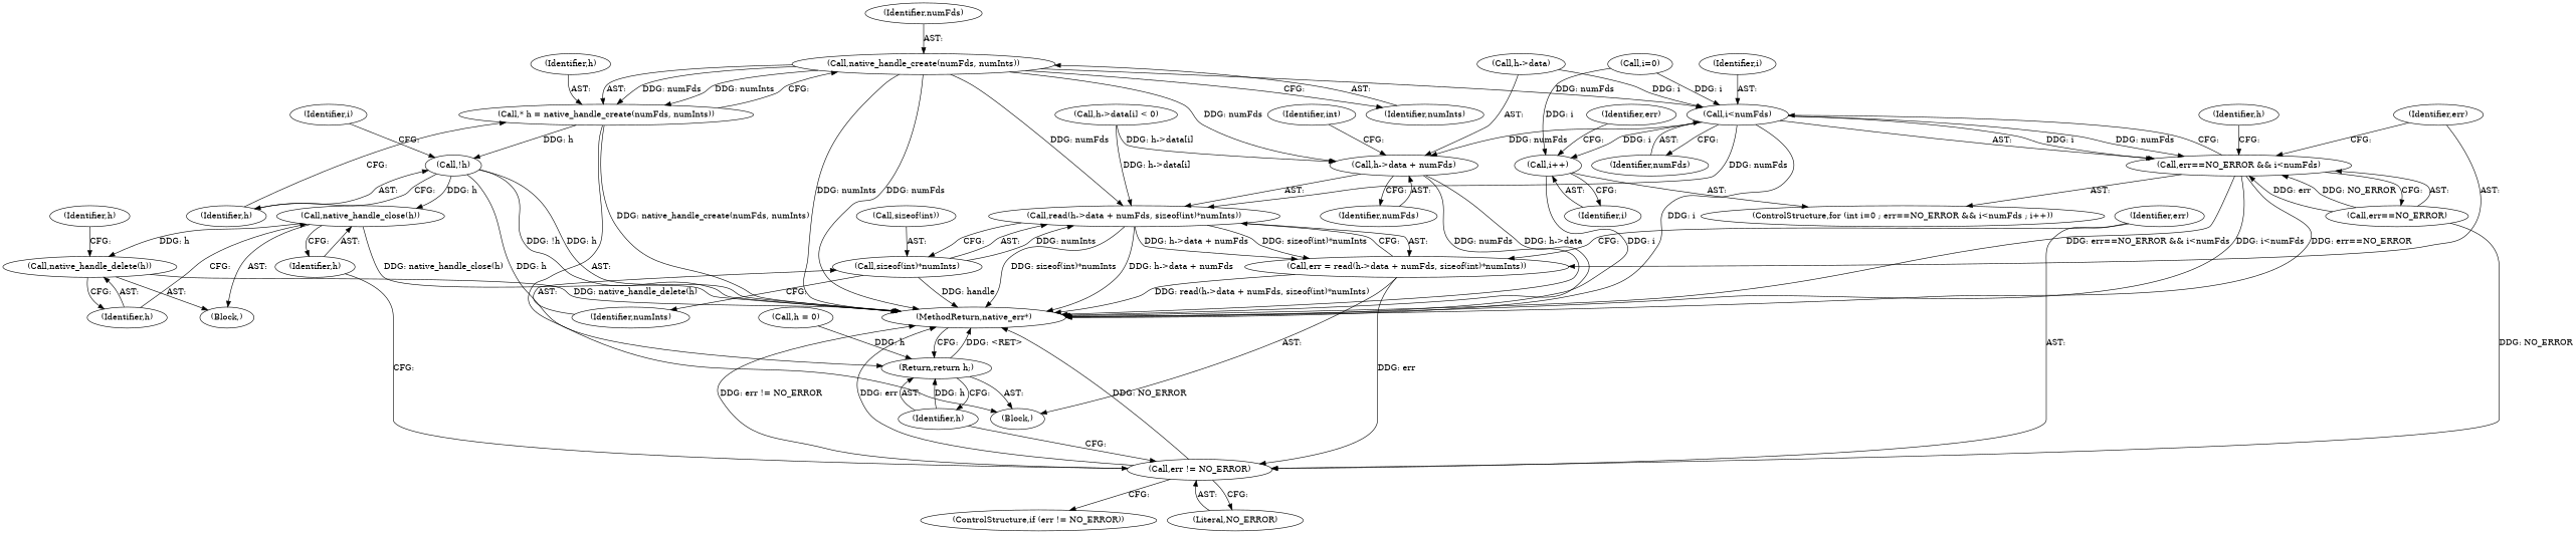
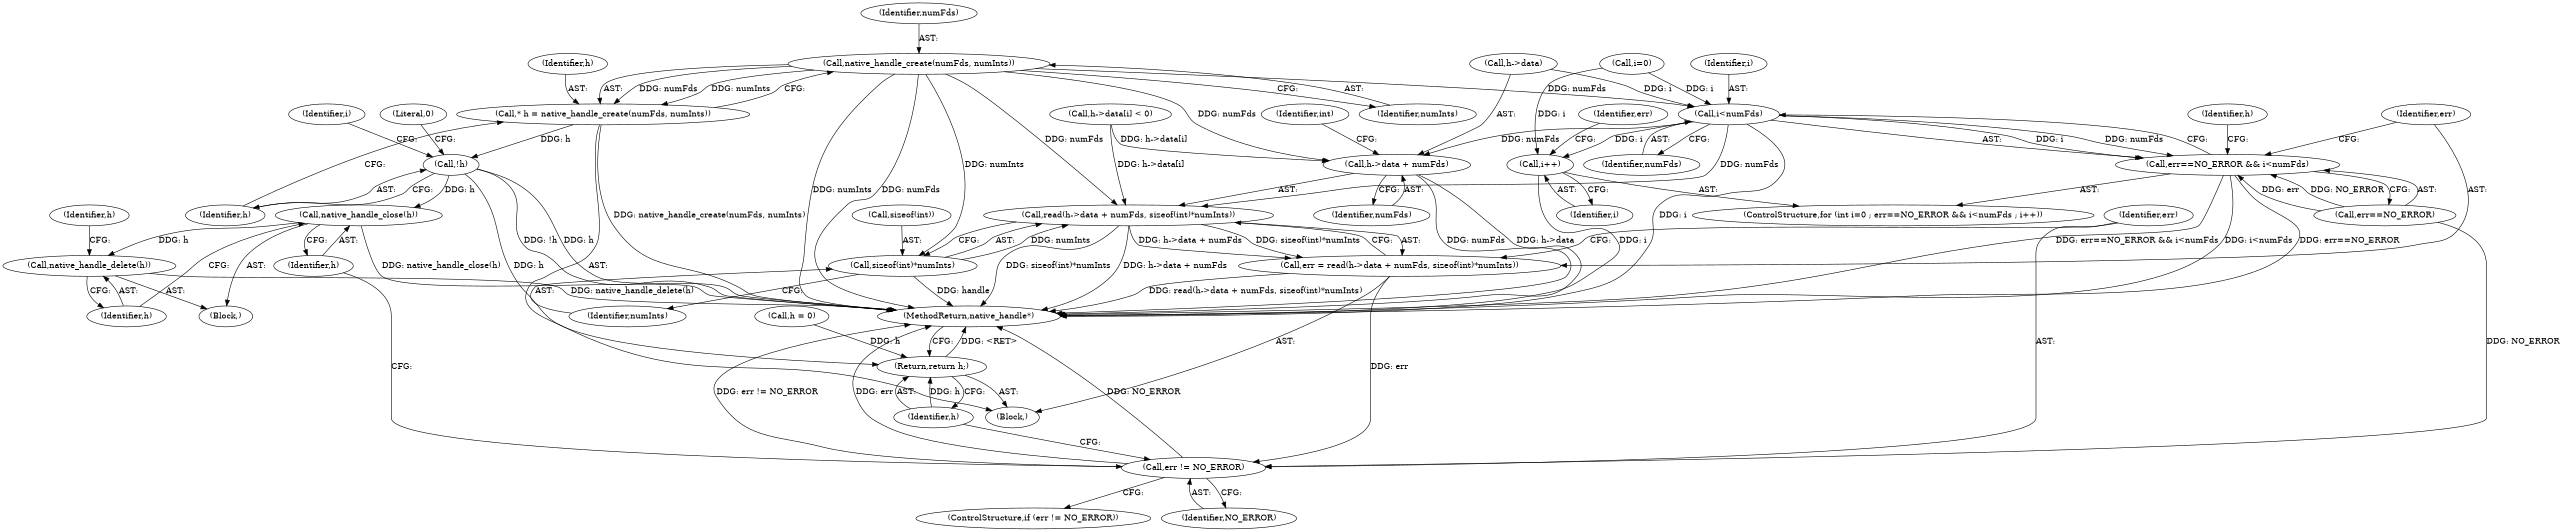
  digraph {
    n1 [label="(Call,native_handle_create(numFds, numInts))"]
    n2 [label="(Call,* h = native_handle_create(numFds, numInts))"]
    n3 [label="(Call,i<numFds)"]
    n4 [label="(Call,read(h->data + numFds, sizeof(int)*numInts))"]
    n5 [label="(Call,h->data + numFds)"]
    n6 [label="(Call,sizeof(int)*numInts)"]
-   n7 [label="(MethodReturn,native_err*)"]
+   n7 [label="(MethodReturn,native_handle*)"]
    n8 [label="(Identifier,numInts)"]
    n9 [label="(Call,!h)"]
    n10 [label="(Block,)"]
    n11 [label="(Call,err==NO_ERROR && i<numFds)"]
    n12 [label="(Call,i++)"]
    n13 [label="(Identifier,numFds)"]
    n14 [label="(Call,err = read(h->data + numFds, sizeof(int)*numInts))"]
    n15 [label="(Identifier,numFds)"]
    n16 [label="(Identifier,numInts)"]
    n17 [label="(Return,return h;)"]
    n18 [label="(Call,native_handle_close(h))"]
    n19 [label="(Identifier,h)"]
    n20 [label="(Call,native_handle_delete(h))"]
    n21 [label="(Block,)"]
    n22 [label="(Identifier,h)"]
    n23 [label="(Identifier,h)"]
    n24 [label="(Identifier,h)"]
    n25 [label="(Call,err != NO_ERROR)"]
    n26 [label="(ControlStructure,for (int i=0 ; err==NO_ERROR && i<numFds ; i++))"]
    n27 [label="(Call,err==NO_ERROR)"]
    n28 [label="(Identifier,i)"]
    n29 [label="(ControlStructure,if (err != NO_ERROR))"]
-   n30 [label="(Literal,NO_ERROR)"]
+   n30 [label="(Identifier,NO_ERROR)"]
    n31 [label="(Identifier,i)"]
    n32 [label="(Identifier,int)"]
    n33 [label="(Identifier,h)"]
    n34 [label="(Identifier,i)"]
    n35 [label="(Call,h->data[i] < 0)"]
    n36 [label="(Identifier,h)"]
    n37 [label="(Call,i=0)"]
    n38 [label="(Identifier,err)"]
    n39 [label="(Identifier,err)"]
    n40 [label="(Call,h->data)"]
+   n41 [label="(Literal,0)"]
    n42 [label="(Identifier,numFds)"]
    n43 [label="(Call,sizeof(int))"]
    n44 [label="(Identifier,h)"]
    n45 [label="(Identifier,err)"]
    n46 [label="(Call,h = 0)"]
    n1 -> n2 [label="AST: "]
    n1 -> n2 [label="DDG: numFds"]
    n1 -> n2 [label="DDG: numInts"]
    n1 -> n3 [label="DDG: numFds"]
    n1 -> n4 [label="DDG: numFds"]
    n1 -> n5 [label="DDG: numFds"]
+   n1 -> n6 [label="DDG: numInts"]
    n1 -> n7 [label="DDG: numInts"]
    n1 -> n7 [label="DDG: numFds"]
    n1 -> n8 [label="CFG: "]
    n2 -> n1 [label="CFG: "]
    n2 -> n7 [label="DDG: native_handle_create(numFds, numInts)"]
    n2 -> n9 [label="DDG: h"]
    n2 -> n10 [label="AST: "]
    n3 -> n4 [label="DDG: numFds"]
    n3 -> n5 [label="DDG: numFds"]
    n3 -> n7 [label="DDG: i"]
    n3 -> n11 [label="AST: "]
    n3 -> n11 [label="DDG: i"]
    n3 -> n11 [label="DDG: numFds"]
    n3 -> n12 [label="DDG: i"]
    n3 -> n13 [label="CFG: "]
    n4 -> n6 [label="CFG: "]
    n4 -> n7 [label="DDG: sizeof(int)*numInts"]
    n4 -> n7 [label="DDG: h->data + numFds"]
    n4 -> n14 [label="AST: "]
    n4 -> n14 [label="DDG: h->data + numFds"]
    n4 -> n14 [label="DDG: sizeof(int)*numInts"]
    n5 -> n4 [label="AST: "]
    n5 -> n7 [label="DDG: numFds"]
    n5 -> n7 [label="DDG: h->data"]
    n5 -> n15 [label="CFG: "]
    n6 -> n4 [label="AST: "]
    n6 -> n4 [label="DDG: numInts"]
    n6 -> n7 [label="DDG: handle"]
    n6 -> n16 [label="CFG: "]
    n7 -> n17 [label="CFG: "]
    n8 -> n1 [label="AST: "]
    n9 -> n7 [label="DDG: !h"]
    n9 -> n7 [label="DDG: h"]
    n9 -> n17 [label="DDG: h"]
    n9 -> n18 [label="DDG: h"]
    n9 -> n19 [label="CFG: "]
    n11 -> n3 [label="CFG: "]
    n11 -> n7 [label="DDG: err==NO_ERROR && i<numFds"]
    n11 -> n7 [label="DDG: i<numFds"]
    n11 -> n7 [label="DDG: err==NO_ERROR"]
    n11 -> n26 [label="AST: "]
    n11 -> n27 [label="CFG: "]
    n12 -> n7 [label="DDG: i"]
    n12 -> n26 [label="AST: "]
    n12 -> n28 [label="CFG: "]
    n13 -> n3 [label="AST: "]
    n14 -> n4 [label="CFG: "]
    n14 -> n7 [label="DDG: read(h->data + numFds, sizeof(int)*numInts)"]
    n14 -> n10 [label="AST: "]
    n14 -> n25 [label="DDG: err"]
    n15 -> n5 [label="AST: "]
    n16 -> n6 [label="AST: "]
    n17 -> n7 [label="DDG: <RET>"]
    n17 -> n10 [label="AST: "]
    n17 -> n23 [label="CFG: "]
    n18 -> n7 [label="DDG: native_handle_close(h)"]
    n18 -> n20 [label="DDG: h"]
    n18 -> n21 [label="AST: "]
    n18 -> n22 [label="CFG: "]
    n19 -> n2 [label="CFG: "]
    n19 -> n9 [label="AST: "]
    n20 -> n7 [label="DDG: native_handle_delete(h)"]
    n20 -> n21 [label="AST: "]
    n20 -> n24 [label="CFG: "]
    n22 -> n18 [label="AST: "]
    n22 -> n25 [label="CFG: "]
    n23 -> n17 [label="AST: "]
    n23 -> n17 [label="DDG: h"]
    n23 -> n25 [label="CFG: "]
    n24 -> n18 [label="CFG: "]
    n24 -> n20 [label="AST: "]
    n25 -> n7 [label="DDG: NO_ERROR"]
    n25 -> n7 [label="DDG: err != NO_ERROR"]
    n25 -> n7 [label="DDG: err"]
    n25 -> n29 [label="CFG: "]
    n25 -> n30 [label="CFG: "]
    n27 -> n11 [label="AST: "]
    n27 -> n11 [label="DDG: err"]
    n27 -> n11 [label="DDG: NO_ERROR"]
    n27 -> n25 [label="DDG: NO_ERROR"]
    n28 -> n12 [label="AST: "]
    n30 -> n25 [label="AST: "]
    n31 -> n9 [label="CFG: "]
    n32 -> n5 [label="CFG: "]
    n33 -> n2 [label="AST: "]
    n34 -> n3 [label="AST: "]
    n35 -> n4 [label="DDG: h->data[i]"]
    n35 -> n5 [label="DDG: h->data[i]"]
    n36 -> n11 [label="CFG: "]
    n37 -> n3 [label="DDG: i"]
    n37 -> n12 [label="DDG: i"]
    n38 -> n11 [label="CFG: "]
    n38 -> n14 [label="AST: "]
    n39 -> n14 [label="CFG: "]
    n39 -> n25 [label="AST: "]
    n40 -> n3 [label="DDG: i"]
    n40 -> n5 [label="AST: "]
+   n41 -> n9 [label="CFG: "]
    n42 -> n1 [label="AST: "]
    n43 -> n6 [label="AST: "]
    n44 -> n20 [label="CFG: "]
    n45 -> n12 [label="CFG: "]
    n46 -> n17 [label="DDG: h"]
  }
